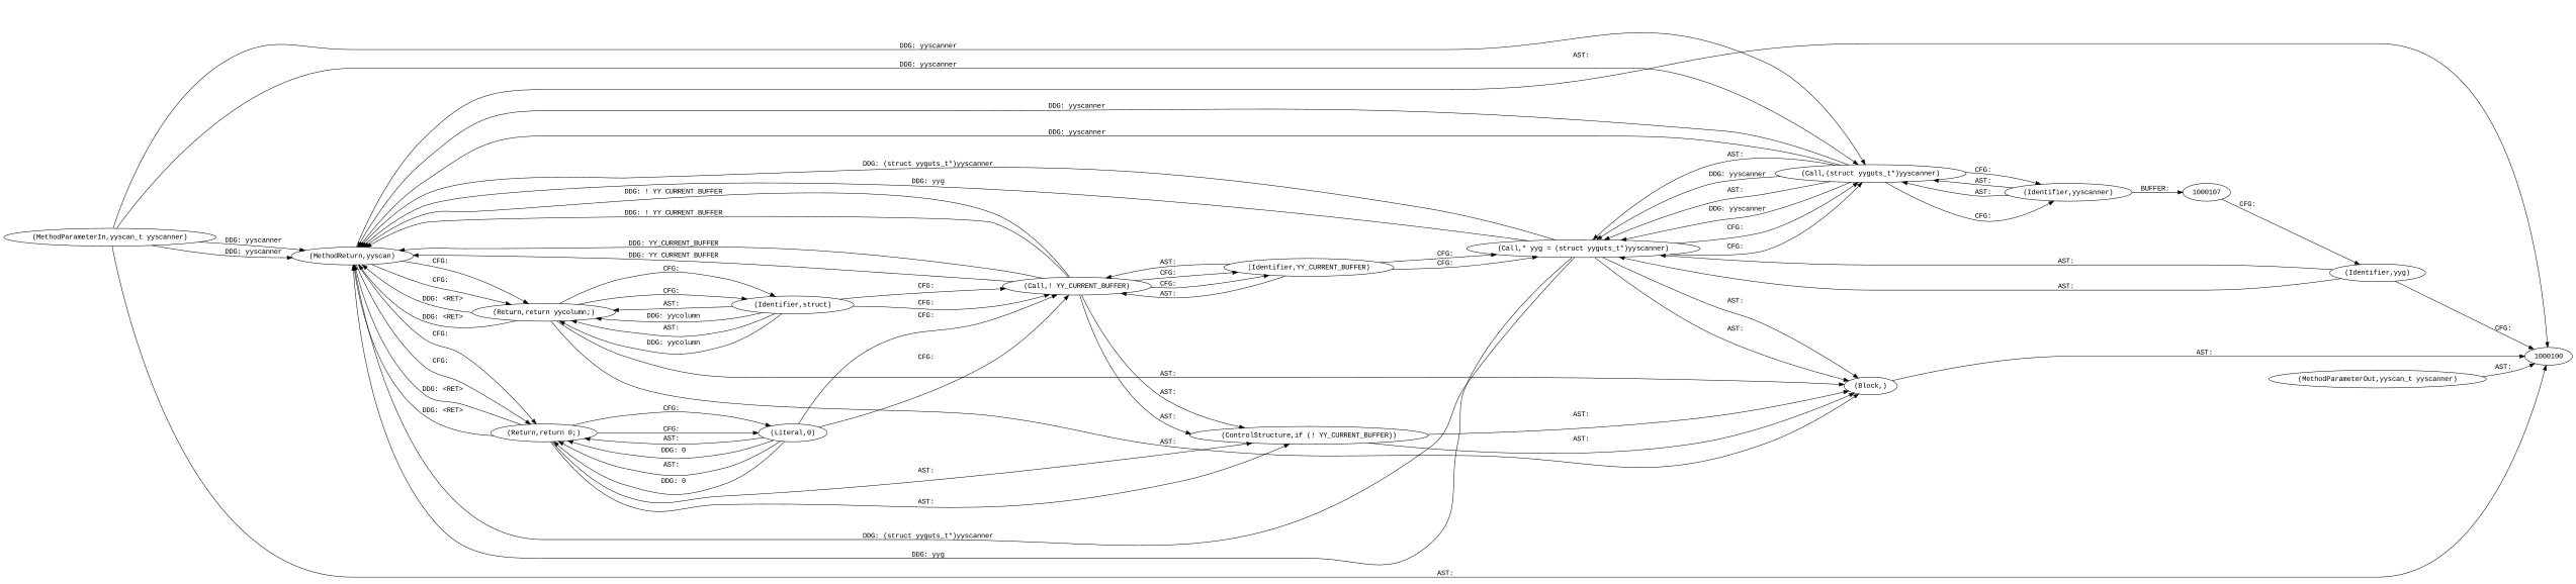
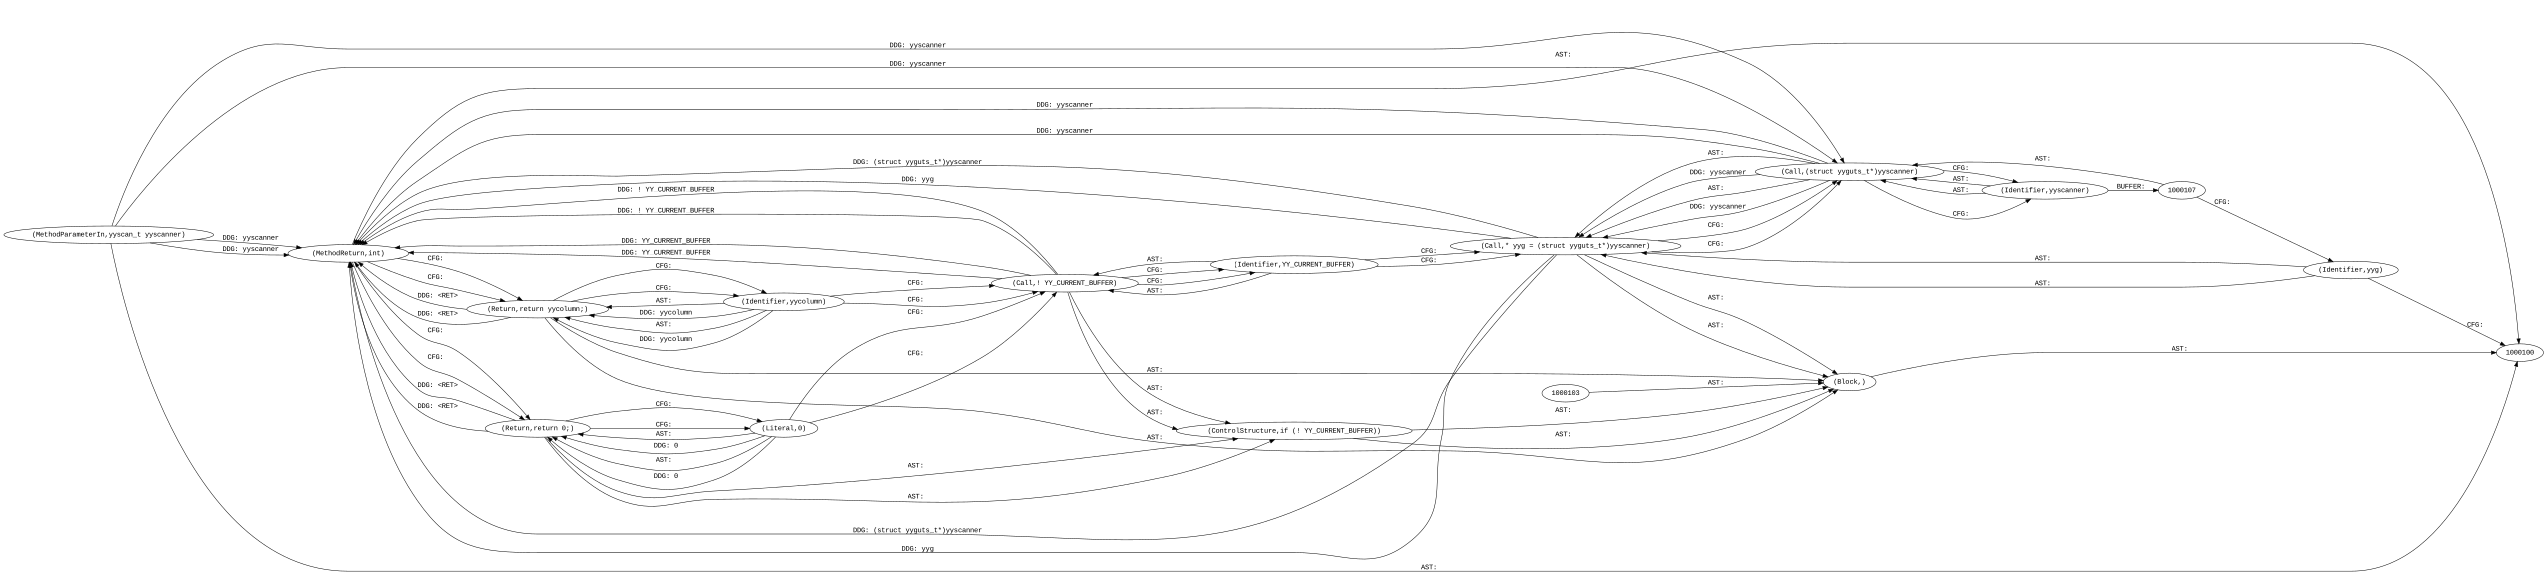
  digraph {
    fontname="Liberation Mono"
    rankdir=LR
    node [fontname="Liberation Mono"]
    edge [fontname="Liberation Mono"]
-   n1 [label="(MethodReturn,yyscan)"]
+   n1 [label="(MethodReturn,int)"]
    n2 [label="(Return,return 0;)"]
    n3 [label="(Return,return yycolumn;)"]
    1000100
    n5 [label="(ControlStructure,if (! YY_CURRENT_BUFFER))"]
    n6 [label="(Literal,0)"]
    n7 [label="(Block,)"]
-   n8 [label="(Identifier,struct)"]
+   n8 [label="(Identifier,yycolumn)"]
    n9 [label="(MethodParameterIn,yyscan_t yyscanner)"]
    n10 [label="(Call,(struct yyguts_t*)yyscanner)"]
    n11 [label="(Call,* yyg = (struct yyguts_t*)yyscanner)"]
    n12 [label="(Identifier,yyscanner)"]
-   n13 [label="(MethodParameterOut,yyscan_t yyscanner)"]
    n14 [label="(Identifier,yyg)"]
    1000107
    n16 [label="(Call,! YY_CURRENT_BUFFER)"]
    n17 [label="(Identifier,YY_CURRENT_BUFFER)"]
+   1000103
    n1 -> n2 [label="CFG: "]
    n1 -> n2 [label="CFG: "]
    n1 -> n3 [label="CFG: "]
    n1 -> n3 [label="CFG: "]
    n1 -> 1000100 [label="AST: "]
    n2 -> n1 [label="DDG: <RET>"]
    n2 -> n1 [label="DDG: <RET>"]
    n2 -> n5 [label="AST: "]
    n2 -> n5 [label="AST: "]
    n2 -> n6 [label="CFG: "]
    n2 -> n6 [label="CFG: "]
    n3 -> n1 [label="DDG: <RET>"]
    n3 -> n1 [label="DDG: <RET>"]
    n3 -> n7 [label="AST: "]
    n3 -> n7 [label="AST: "]
    n3 -> n8 [label="CFG: "]
    n3 -> n8 [label="CFG: "]
    n5 -> n7 [label="AST: "]
    n5 -> n7 [label="AST: "]
    n6 -> n2 [label="AST: "]
    n6 -> n2 [label="DDG: 0"]
    n6 -> n2 [label="AST: "]
    n6 -> n2 [label="DDG: 0"]
    n6 -> n16 [label="CFG: "]
    n6 -> n16 [label="CFG: "]
    n7 -> 1000100 [label="AST: "]
    n8 -> n3 [label="AST: "]
    n8 -> n3 [label="DDG: yycolumn"]
    n8 -> n3 [label="AST: "]
    n8 -> n3 [label="DDG: yycolumn"]
    n8 -> n16 [label="CFG: "]
    n8 -> n16 [label="CFG: "]
    n9 -> n1 [label="DDG: yyscanner"]
    n9 -> n1 [label="DDG: yyscanner"]
    n9 -> 1000100 [label="AST: "]
    n9 -> n10 [label="DDG: yyscanner"]
    n9 -> n10 [label="DDG: yyscanner"]
    n10 -> n1 [label="DDG: yyscanner"]
    n10 -> n1 [label="DDG: yyscanner"]
    n10 -> n11 [label="AST: "]
    n10 -> n11 [label="DDG: yyscanner"]
    n10 -> n11 [label="AST: "]
    n10 -> n11 [label="DDG: yyscanner"]
    n10 -> n12 [label="CFG: "]
    n10 -> n12 [label="CFG: "]
    n11 -> n1 [label="DDG: yyg"]
    n11 -> n1 [label="DDG: (struct yyguts_t*)yyscanner"]
    n11 -> n1 [label="DDG: yyg"]
    n11 -> n1 [label="DDG: (struct yyguts_t*)yyscanner"]
    n11 -> n7 [label="AST: "]
    n11 -> n7 [label="AST: "]
    n11 -> n10 [label="CFG: "]
    n11 -> n10 [label="CFG: "]
    n12 -> n10 [label="AST: "]
    n12 -> n10 [label="AST: "]
    n12 -> 1000107 [label="BUFFER: "]
-   n13 -> 1000100 [label="AST: "]
    n14 -> 1000100 [label="CFG: "]
    n14 -> n11 [label="AST: "]
    n14 -> n11 [label="AST: "]
+   1000107 -> n10 [label="AST: "]
    1000107 -> n14 [label="CFG: "]
    n16 -> n1 [label="DDG: YY_CURRENT_BUFFER"]
    n16 -> n1 [label="DDG: ! YY_CURRENT_BUFFER"]
    n16 -> n1 [label="DDG: YY_CURRENT_BUFFER"]
    n16 -> n1 [label="DDG: ! YY_CURRENT_BUFFER"]
    n16 -> n5 [label="AST: "]
    n16 -> n5 [label="AST: "]
    n16 -> n17 [label="CFG: "]
    n16 -> n17 [label="CFG: "]
    n17 -> n11 [label="CFG: "]
    n17 -> n11 [label="CFG: "]
    n17 -> n16 [label="AST: "]
    n17 -> n16 [label="AST: "]
+   1000103 -> n7 [label="AST: "]
  }
